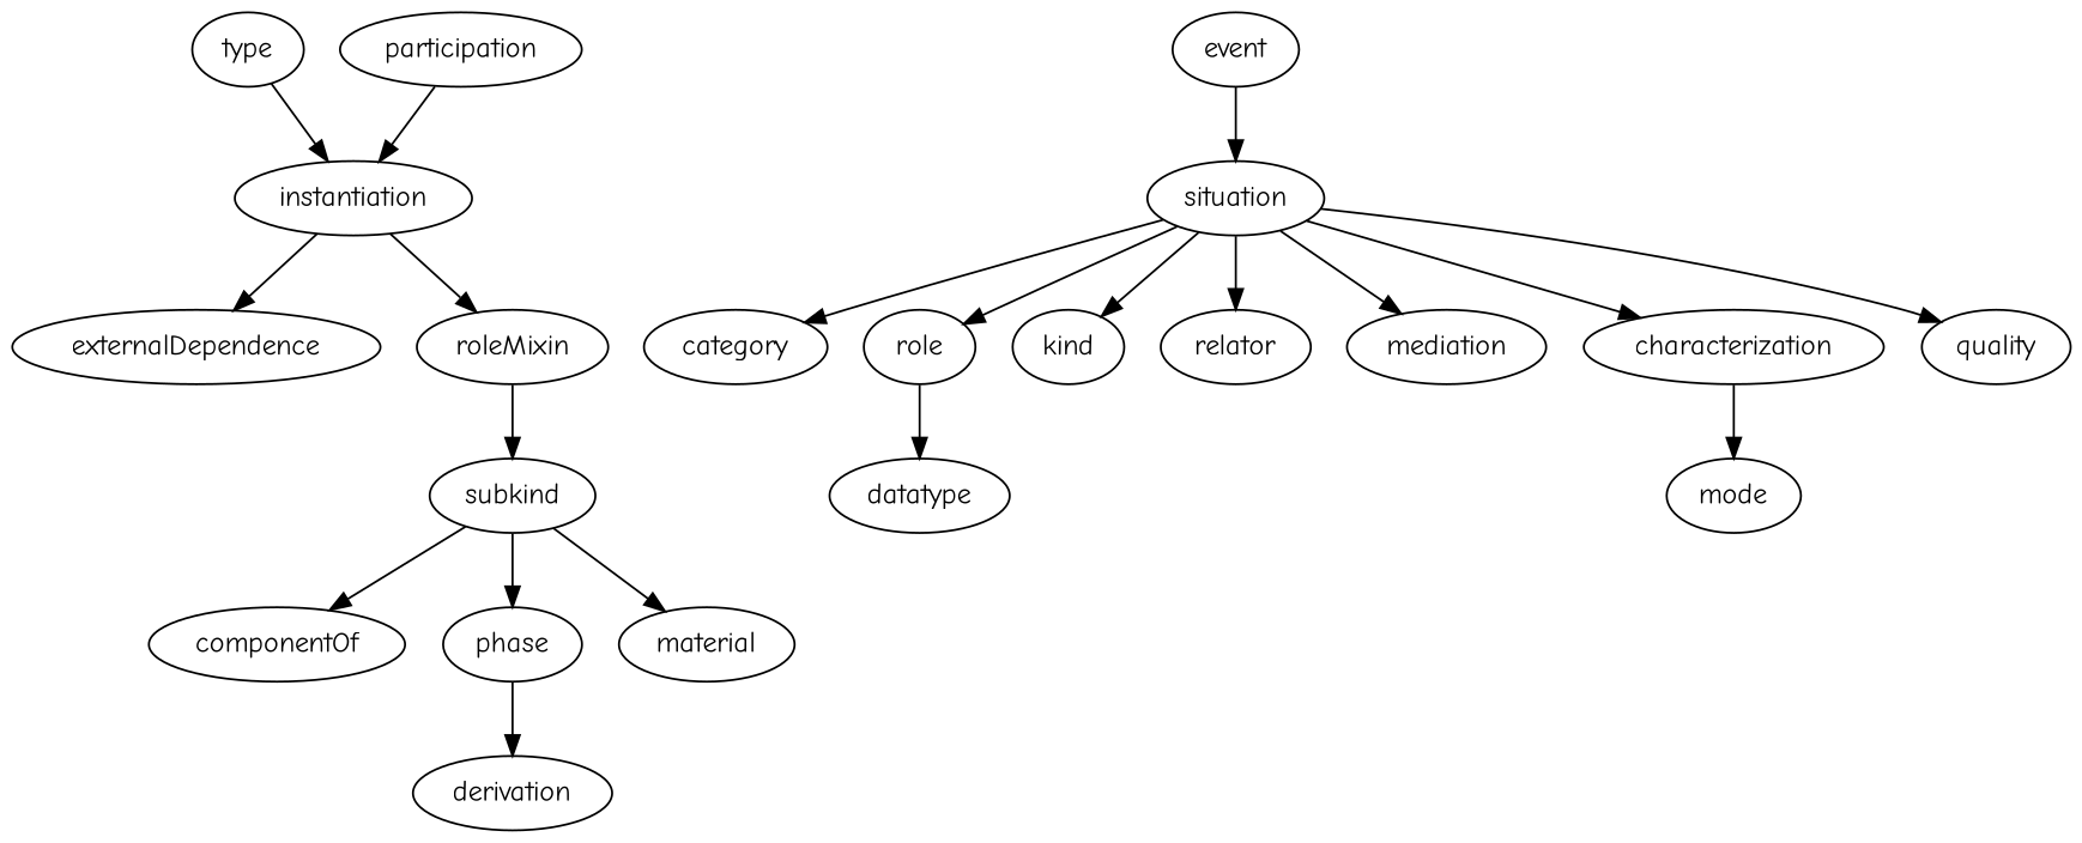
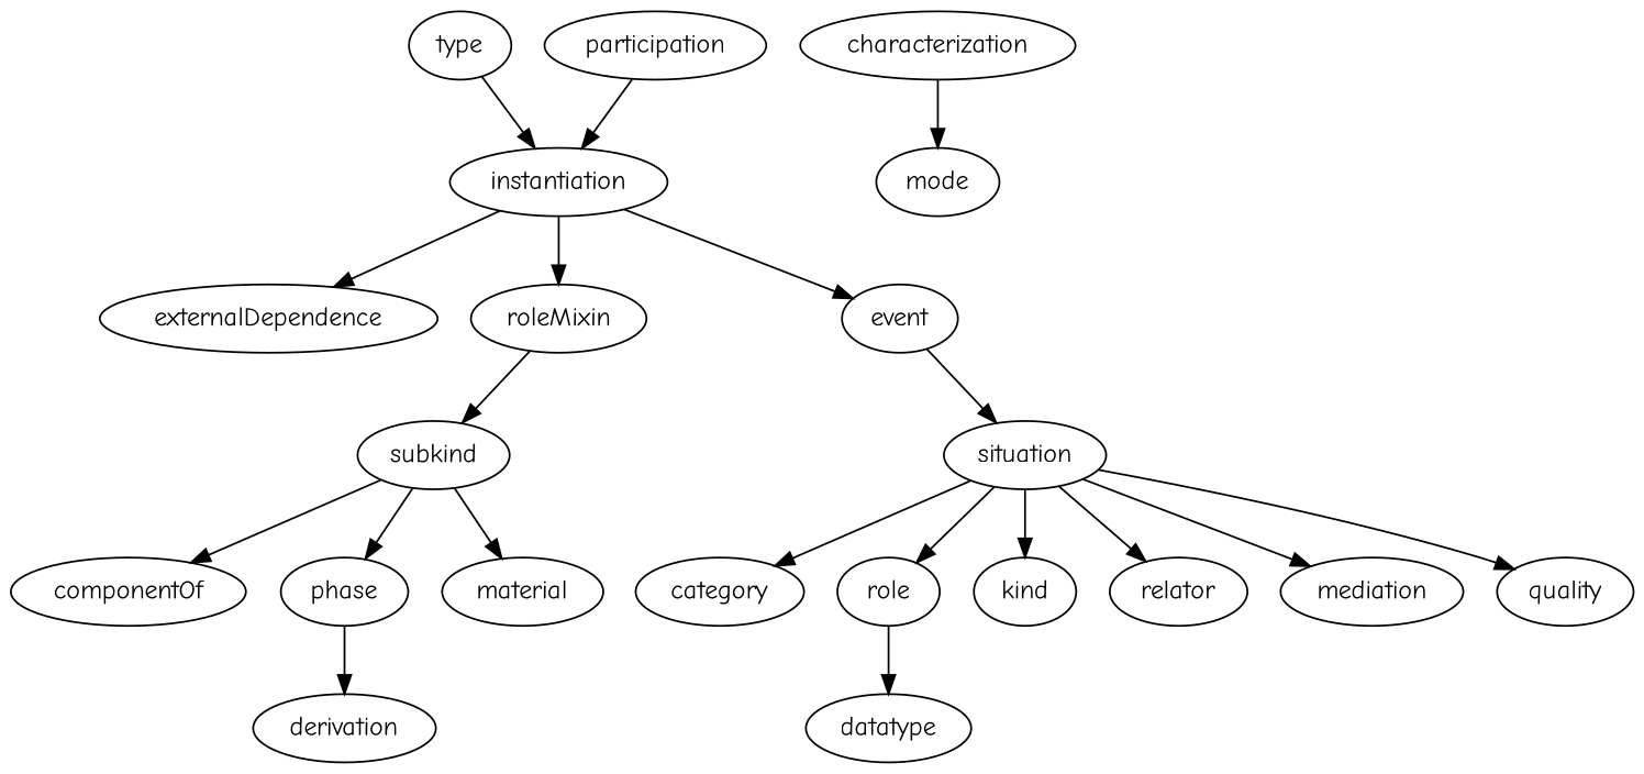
  strict digraph {
    fontname="Comic Neue"
    node [fontname="Comic Neue"]
    edge [fontname="Comic Neue"]
    type
    instantiation
    externalDependence
    roleMixin
    event
    participation
    subkind
    situation
    componentOf
    phase
    material
    category
    role
    kind
    relator
    mediation
    characterization
    quality
    datatype
    mode
    derivation
    type -> instantiation
    instantiation -> externalDependence
    instantiation -> roleMixin
+   instantiation -> event
    roleMixin -> subkind
    event -> situation
    participation -> instantiation
    subkind -> componentOf
    subkind -> phase
    subkind -> material
    situation -> category
    situation -> role
    situation -> kind
    situation -> relator
    situation -> mediation
-   situation -> characterization
    situation -> quality
    phase -> derivation
    role -> datatype
    characterization -> mode
  }
